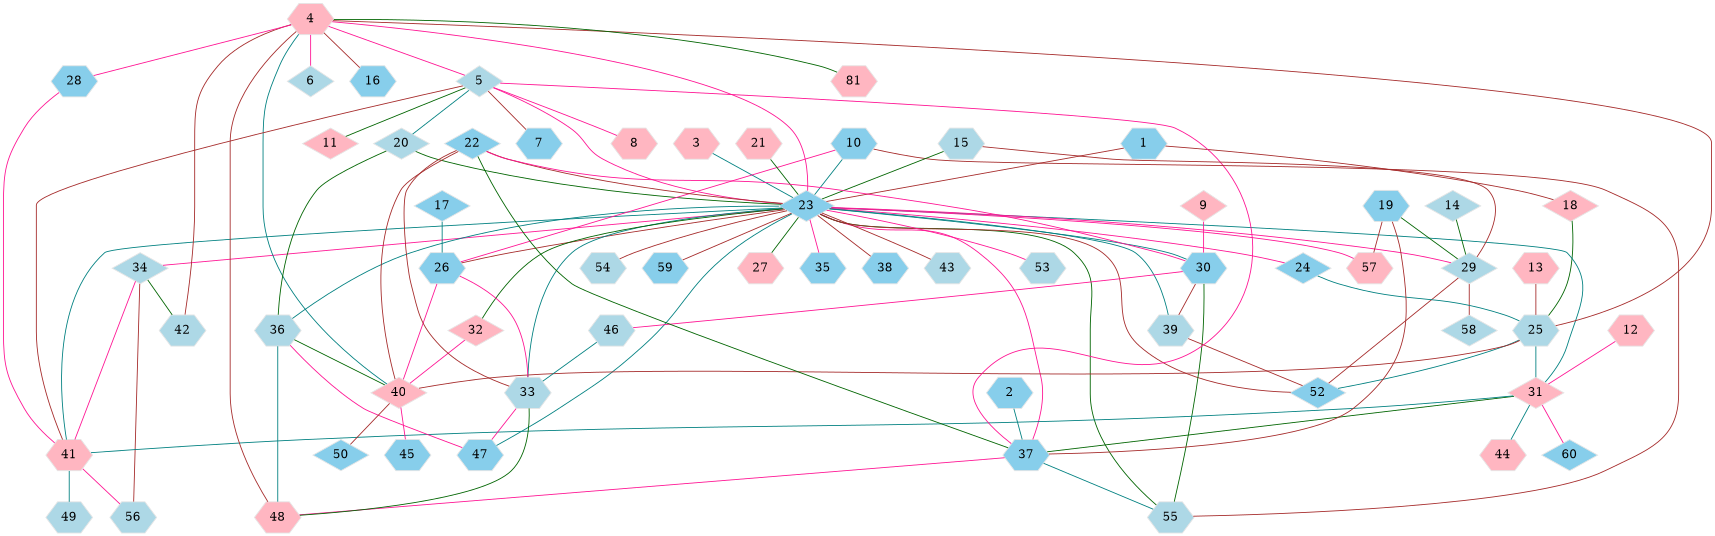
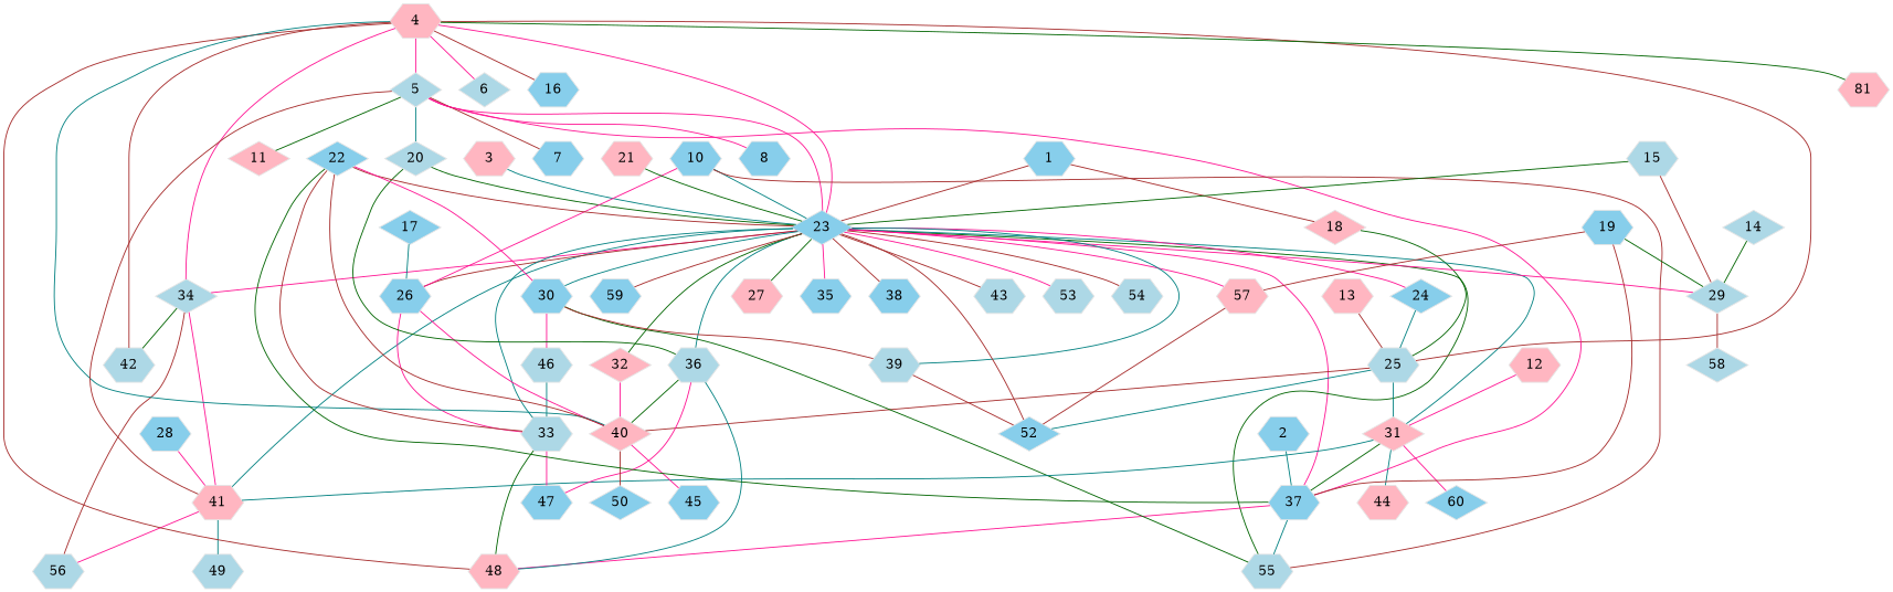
  graph {
    node [color=gray90 fillcolor=skyblue shape=hexagon style=filled]
    edge [color=deeppink weight=1.0]
    18 [fillcolor=lightpink shape=diamond]
    1
    23 [shape=diamond]
    25 [fillcolor=lightblue]
    37
    34 [fillcolor=lightblue shape=diamond]
    41 [fillcolor=lightpink]
    26
    30
    55 [fillcolor=lightblue]
    31 [fillcolor=lightpink shape=diamond]
    29 [fillcolor=lightblue shape=diamond]
    33 [fillcolor=lightblue]
    57 [fillcolor=lightpink]
    36 [fillcolor=lightblue]
    24 [shape=diamond]
    27 [fillcolor=lightpink]
    32 [fillcolor=lightpink shape=diamond]
    35
    38
    39 [fillcolor=lightblue]
    43 [fillcolor=lightblue]
    47
    52 [shape=diamond]
    53 [fillcolor=lightblue]
    54 [fillcolor=lightblue]
    59
    2
    48 [fillcolor=lightpink]
    3 [fillcolor=lightpink]
    4 [fillcolor=lightpink]
    5 [fillcolor=lightblue shape=diamond]
    6 [fillcolor=lightblue shape=diamond]
    16
    40 [fillcolor=lightpink shape=diamond]
    42 [fillcolor=lightblue]
    n37 [fillcolor=lightpink label=81]
    7
-   8 [fillcolor=lightpink]
+   8
    11 [fillcolor=lightpink shape=diamond]
    20 [fillcolor=lightblue shape=diamond]
    56 [fillcolor=lightblue]
    45
    50 [shape=diamond]
    49 [fillcolor=lightblue]
-   9 [fillcolor=lightpink shape=diamond]
    46 [fillcolor=lightblue]
    10
    12 [fillcolor=lightpink]
    44 [fillcolor=lightpink]
    60 [shape=diamond]
    13 [fillcolor=lightpink]
    14 [fillcolor=lightblue shape=diamond]
    58 [fillcolor=lightblue shape=diamond]
    15 [fillcolor=lightblue]
    17 [shape=diamond]
    19
    21 [fillcolor=lightpink]
    22 [shape=diamond]
    28
    18 -- 25 [color=darkgreen]
    1 -- 18 [color=brown]
    1 -- 23 [color=brown]
    23 -- 37
    23 -- 34
    23 -- 41 [color=teal weight=2.0]
    23 -- 26 [color=brown]
    23 -- 30 [color=teal]
    23 -- 55 [color=darkgreen]
    23 -- 31 [color=teal]
    23 -- 29
    23 -- 33 [color=teal]
    23 -- 57
    23 -- 36 [color=teal]
    23 -- 24
    23 -- 27 [color=darkgreen]
    23 -- 32 [color=darkgreen]
    23 -- 35
    23 -- 38 [color=brown]
    23 -- 39 [color=teal]
    23 -- 43 [color=brown]
-   23 -- 47 [color=teal]
    23 -- 52 [color=brown]
    23 -- 53
    23 -- 54 [color=brown]
    23 -- 59 [color=brown]
    25 -- 31 [color=teal weight=2.0]
    25 -- 52 [color=teal]
    25 -- 40 [color=brown]
    37 -- 55 [color=teal]
    37 -- 48
    34 -- 41
    34 -- 42 [color=darkgreen]
    34 -- 56 [color=brown]
    41 -- 56
    41 -- 49 [color=teal]
    26 -- 33
    26 -- 40
    30 -- 55 [color=darkgreen]
    30 -- 39 [color=brown]
    30 -- 46
    31 -- 37 [color=darkgreen]
    31 -- 41 [color=teal]
    31 -- 44 [color=teal]
    31 -- 60
-   29 -- 52 [color=brown]
+   57 -- 52 [color=brown]
    29 -- 58 [color=brown]
    33 -- 47
    33 -- 48 [color=darkgreen]
    36 -- 47
    36 -- 48 [color=teal]
    36 -- 40 [color=darkgreen]
    24 -- 25 [color=teal]
    32 -- 40
    39 -- 52 [color=brown]
    2 -- 37 [color=teal]
    3 -- 23 [color=teal]
    4 -- 23
    4 -- 25 [color=brown]
-   4 -- 28
+   4 -- 34
    4 -- 48 [color=brown weight=2.0]
    4 -- 5
    4 -- 6
    4 -- 16 [color=brown]
    4 -- 40 [color=teal]
    4 -- 42 [color=brown]
    4 -- n37 [color=darkgreen]
    5 -- 23
    5 -- 37
    5 -- 41 [color=brown]
    5 -- 7 [color=brown]
    5 -- 8
    5 -- 11 [color=darkgreen]
    5 -- 20 [color=teal]
    40 -- 45
    40 -- 50 [color=brown]
    20 -- 23 [color=darkgreen]
    20 -- 36 [color=darkgreen]
-   9 -- 30
    46 -- 33 [color=teal]
    10 -- 23 [color=teal]
    10 -- 26
    10 -- 55 [color=brown]
    12 -- 31
    13 -- 25 [color=brown]
    14 -- 29 [color=darkgreen]
    15 -- 23 [color=darkgreen]
    15 -- 29 [color=brown]
    17 -- 26 [color=teal]
    19 -- 37 [color=brown]
    19 -- 29 [color=darkgreen]
    19 -- 57 [color=brown]
    21 -- 23 [color=darkgreen]
    22 -- 23 [color=brown]
    22 -- 37 [color=darkgreen]
    22 -- 30
    22 -- 33 [color=brown]
    22 -- 40 [color=brown]
    28 -- 41
  }
